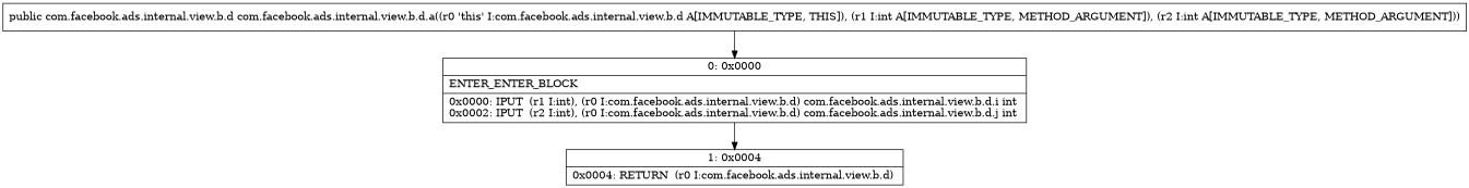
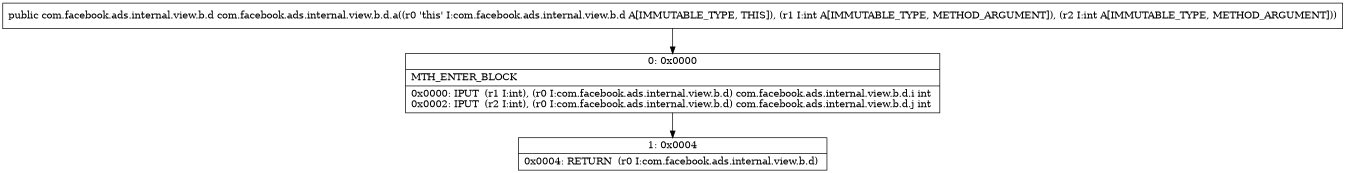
  digraph {
    node [shape=record]
-   n1 [label="{0\:\ 0x0000|ENTER_ENTER_BLOCK\l|0x0000: IPUT  (r1 I:int), (r0 I:com.facebook.ads.internal.view.b.d) com.facebook.ads.internal.view.b.d.i int \l0x0002: IPUT  (r2 I:int), (r0 I:com.facebook.ads.internal.view.b.d) com.facebook.ads.internal.view.b.d.j int \l}"]
+   n1 [label="{0\:\ 0x0000|MTH_ENTER_BLOCK\l|0x0000: IPUT  (r1 I:int), (r0 I:com.facebook.ads.internal.view.b.d) com.facebook.ads.internal.view.b.d.i int \l0x0002: IPUT  (r2 I:int), (r0 I:com.facebook.ads.internal.view.b.d) com.facebook.ads.internal.view.b.d.j int \l}"]
    n2 [label="{1\:\ 0x0004|0x0004: RETURN  (r0 I:com.facebook.ads.internal.view.b.d) \l}"]
    n3 [label="{public com.facebook.ads.internal.view.b.d com.facebook.ads.internal.view.b.d.a((r0 'this' I:com.facebook.ads.internal.view.b.d A[IMMUTABLE_TYPE, THIS]), (r1 I:int A[IMMUTABLE_TYPE, METHOD_ARGUMENT]), (r2 I:int A[IMMUTABLE_TYPE, METHOD_ARGUMENT])) }"]
    n1 -> n2
    n3 -> n1
  }
